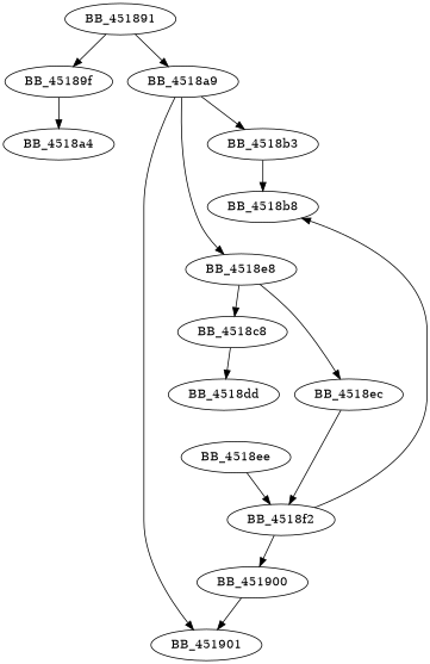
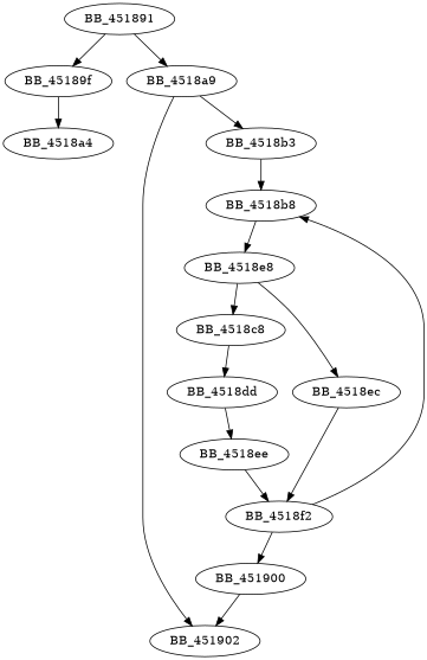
  digraph {
    BB_451891
    BB_45189f
    BB_4518a9
    BB_4518a4
    BB_4518b3
-   BB_451902 [label=BB_451901]
+   BB_451902
    BB_4518b8
    BB_4518e8
    BB_4518c8
    BB_4518ec
    BB_4518dd
    BB_4518f2
    BB_4518ee
    BB_451900
    BB_451891 -> BB_45189f
    BB_451891 -> BB_4518a9
    BB_45189f -> BB_4518a4
    BB_4518a9 -> BB_4518b3
    BB_4518a9 -> BB_451902
    BB_4518b3 -> BB_4518b8
-   BB_4518a9 -> BB_4518e8
+   BB_4518b8 -> BB_4518e8
    BB_4518e8 -> BB_4518c8
    BB_4518e8 -> BB_4518ec
    BB_4518c8 -> BB_4518dd
    BB_4518ec -> BB_4518f2
+   BB_4518dd -> BB_4518ee
    BB_4518f2 -> BB_4518b8
    BB_4518f2 -> BB_451900
    BB_4518ee -> BB_4518f2
    BB_451900 -> BB_451902
  }
